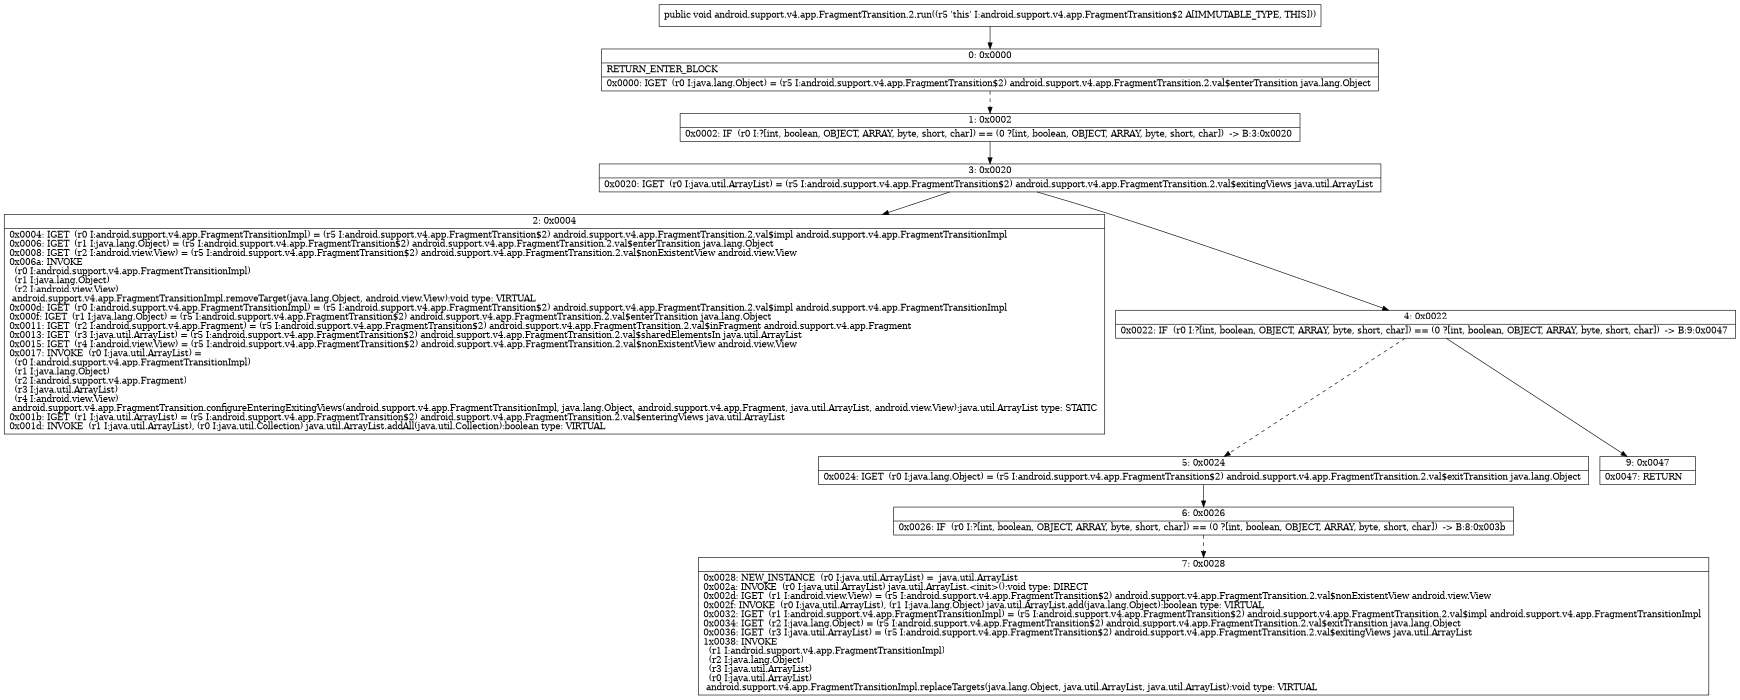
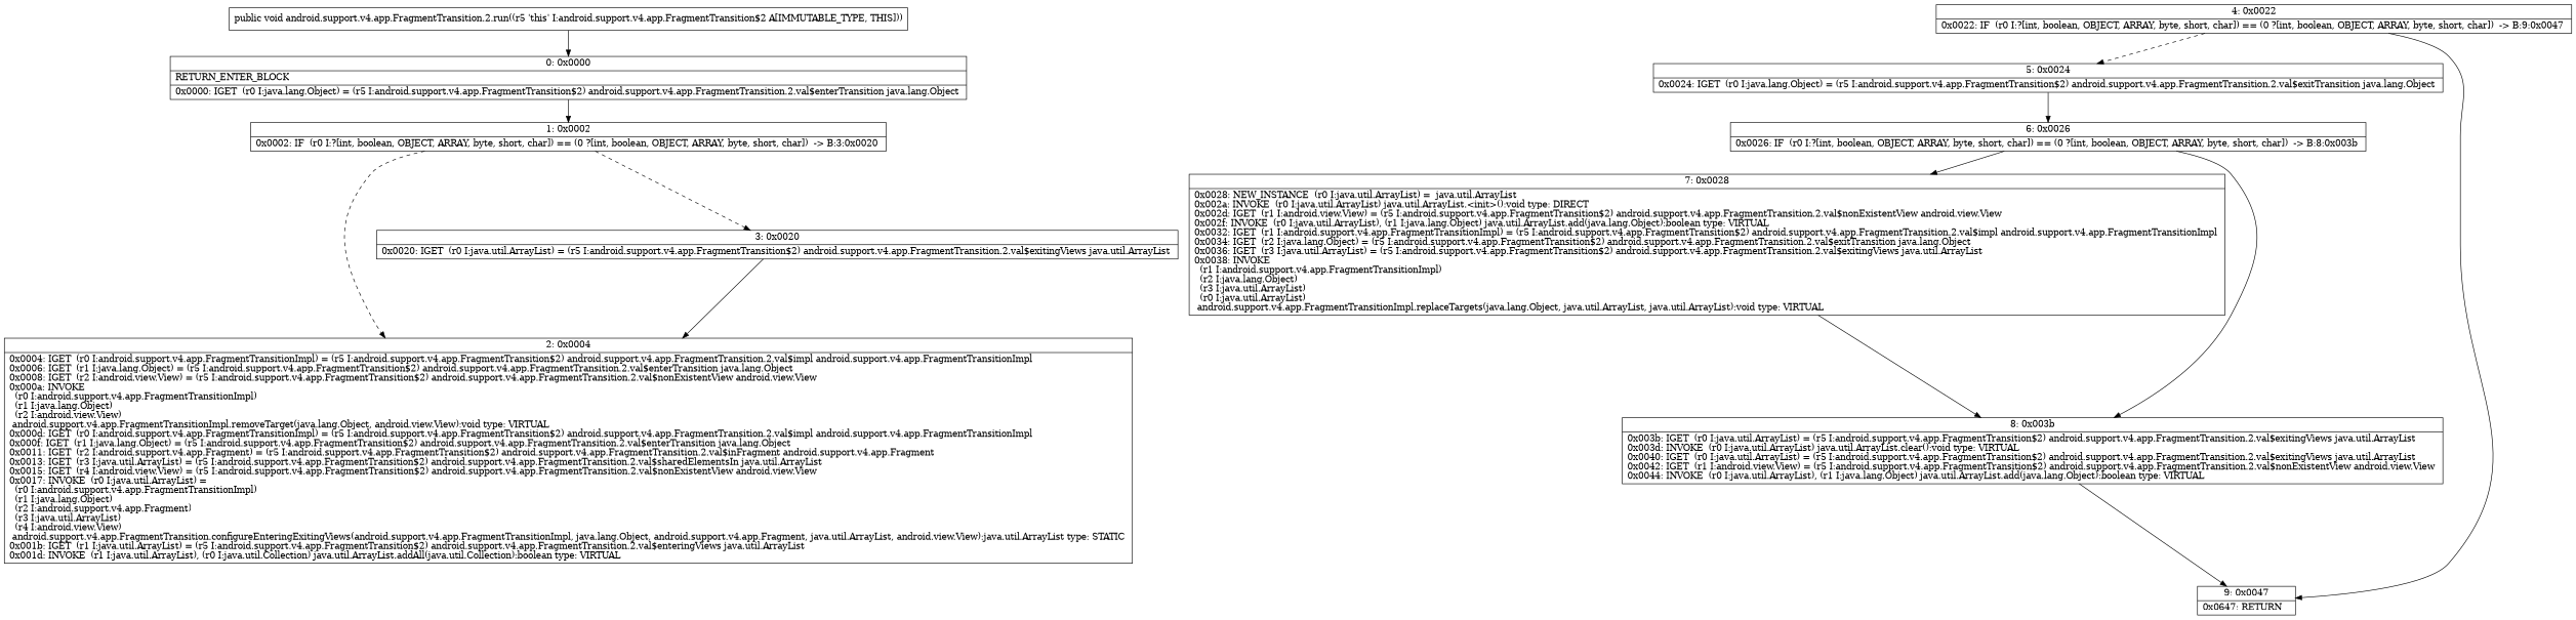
  digraph {
    node [shape=record]
    n1 [label="{0\:\ 0x0000|RETURN_ENTER_BLOCK\l|0x0000: IGET  (r0 I:java.lang.Object) = (r5 I:android.support.v4.app.FragmentTransition$2) android.support.v4.app.FragmentTransition.2.val$enterTransition java.lang.Object \l}"]
    n2 [label="{1\:\ 0x0002|0x0002: IF  (r0 I:?[int, boolean, OBJECT, ARRAY, byte, short, char]) == (0 ?[int, boolean, OBJECT, ARRAY, byte, short, char])  \-\> B:3:0x0020 \l}"]
-   n3 [label="{2\:\ 0x0004|0x0004: IGET  (r0 I:android.support.v4.app.FragmentTransitionImpl) = (r5 I:android.support.v4.app.FragmentTransition$2) android.support.v4.app.FragmentTransition.2.val$impl android.support.v4.app.FragmentTransitionImpl \l0x0006: IGET  (r1 I:java.lang.Object) = (r5 I:android.support.v4.app.FragmentTransition$2) android.support.v4.app.FragmentTransition.2.val$enterTransition java.lang.Object \l0x0008: IGET  (r2 I:android.view.View) = (r5 I:android.support.v4.app.FragmentTransition$2) android.support.v4.app.FragmentTransition.2.val$nonExistentView android.view.View \l0x006a: INVOKE  \l  (r0 I:android.support.v4.app.FragmentTransitionImpl)\l  (r1 I:java.lang.Object)\l  (r2 I:android.view.View)\l android.support.v4.app.FragmentTransitionImpl.removeTarget(java.lang.Object, android.view.View):void type: VIRTUAL \l0x000d: IGET  (r0 I:android.support.v4.app.FragmentTransitionImpl) = (r5 I:android.support.v4.app.FragmentTransition$2) android.support.v4.app.FragmentTransition.2.val$impl android.support.v4.app.FragmentTransitionImpl \l0x000f: IGET  (r1 I:java.lang.Object) = (r5 I:android.support.v4.app.FragmentTransition$2) android.support.v4.app.FragmentTransition.2.val$enterTransition java.lang.Object \l0x0011: IGET  (r2 I:android.support.v4.app.Fragment) = (r5 I:android.support.v4.app.FragmentTransition$2) android.support.v4.app.FragmentTransition.2.val$inFragment android.support.v4.app.Fragment \l0x0013: IGET  (r3 I:java.util.ArrayList) = (r5 I:android.support.v4.app.FragmentTransition$2) android.support.v4.app.FragmentTransition.2.val$sharedElementsIn java.util.ArrayList \l0x0015: IGET  (r4 I:android.view.View) = (r5 I:android.support.v4.app.FragmentTransition$2) android.support.v4.app.FragmentTransition.2.val$nonExistentView android.view.View \l0x0017: INVOKE  (r0 I:java.util.ArrayList) = \l  (r0 I:android.support.v4.app.FragmentTransitionImpl)\l  (r1 I:java.lang.Object)\l  (r2 I:android.support.v4.app.Fragment)\l  (r3 I:java.util.ArrayList)\l  (r4 I:android.view.View)\l android.support.v4.app.FragmentTransition.configureEnteringExitingViews(android.support.v4.app.FragmentTransitionImpl, java.lang.Object, android.support.v4.app.Fragment, java.util.ArrayList, android.view.View):java.util.ArrayList type: STATIC \l0x001b: IGET  (r1 I:java.util.ArrayList) = (r5 I:android.support.v4.app.FragmentTransition$2) android.support.v4.app.FragmentTransition.2.val$enteringViews java.util.ArrayList \l0x001d: INVOKE  (r1 I:java.util.ArrayList), (r0 I:java.util.Collection) java.util.ArrayList.addAll(java.util.Collection):boolean type: VIRTUAL \l}"]
+   n3 [label="{2\:\ 0x0004|0x0004: IGET  (r0 I:android.support.v4.app.FragmentTransitionImpl) = (r5 I:android.support.v4.app.FragmentTransition$2) android.support.v4.app.FragmentTransition.2.val$impl android.support.v4.app.FragmentTransitionImpl \l0x0006: IGET  (r1 I:java.lang.Object) = (r5 I:android.support.v4.app.FragmentTransition$2) android.support.v4.app.FragmentTransition.2.val$enterTransition java.lang.Object \l0x0008: IGET  (r2 I:android.view.View) = (r5 I:android.support.v4.app.FragmentTransition$2) android.support.v4.app.FragmentTransition.2.val$nonExistentView android.view.View \l0x000a: INVOKE  \l  (r0 I:android.support.v4.app.FragmentTransitionImpl)\l  (r1 I:java.lang.Object)\l  (r2 I:android.view.View)\l android.support.v4.app.FragmentTransitionImpl.removeTarget(java.lang.Object, android.view.View):void type: VIRTUAL \l0x000d: IGET  (r0 I:android.support.v4.app.FragmentTransitionImpl) = (r5 I:android.support.v4.app.FragmentTransition$2) android.support.v4.app.FragmentTransition.2.val$impl android.support.v4.app.FragmentTransitionImpl \l0x000f: IGET  (r1 I:java.lang.Object) = (r5 I:android.support.v4.app.FragmentTransition$2) android.support.v4.app.FragmentTransition.2.val$enterTransition java.lang.Object \l0x0011: IGET  (r2 I:android.support.v4.app.Fragment) = (r5 I:android.support.v4.app.FragmentTransition$2) android.support.v4.app.FragmentTransition.2.val$inFragment android.support.v4.app.Fragment \l0x0013: IGET  (r3 I:java.util.ArrayList) = (r5 I:android.support.v4.app.FragmentTransition$2) android.support.v4.app.FragmentTransition.2.val$sharedElementsIn java.util.ArrayList \l0x0015: IGET  (r4 I:android.view.View) = (r5 I:android.support.v4.app.FragmentTransition$2) android.support.v4.app.FragmentTransition.2.val$nonExistentView android.view.View \l0x0017: INVOKE  (r0 I:java.util.ArrayList) = \l  (r0 I:android.support.v4.app.FragmentTransitionImpl)\l  (r1 I:java.lang.Object)\l  (r2 I:android.support.v4.app.Fragment)\l  (r3 I:java.util.ArrayList)\l  (r4 I:android.view.View)\l android.support.v4.app.FragmentTransition.configureEnteringExitingViews(android.support.v4.app.FragmentTransitionImpl, java.lang.Object, android.support.v4.app.Fragment, java.util.ArrayList, android.view.View):java.util.ArrayList type: STATIC \l0x001b: IGET  (r1 I:java.util.ArrayList) = (r5 I:android.support.v4.app.FragmentTransition$2) android.support.v4.app.FragmentTransition.2.val$enteringViews java.util.ArrayList \l0x001d: INVOKE  (r1 I:java.util.ArrayList), (r0 I:java.util.Collection) java.util.ArrayList.addAll(java.util.Collection):boolean type: VIRTUAL \l}"]
    n4 [label="{3\:\ 0x0020|0x0020: IGET  (r0 I:java.util.ArrayList) = (r5 I:android.support.v4.app.FragmentTransition$2) android.support.v4.app.FragmentTransition.2.val$exitingViews java.util.ArrayList \l}"]
    n5 [label="{4\:\ 0x0022|0x0022: IF  (r0 I:?[int, boolean, OBJECT, ARRAY, byte, short, char]) == (0 ?[int, boolean, OBJECT, ARRAY, byte, short, char])  \-\> B:9:0x0047 \l}"]
    n6 [label="{5\:\ 0x0024|0x0024: IGET  (r0 I:java.lang.Object) = (r5 I:android.support.v4.app.FragmentTransition$2) android.support.v4.app.FragmentTransition.2.val$exitTransition java.lang.Object \l}"]
-   n7 [label="{9\:\ 0x0047|0x0047: RETURN   \l}"]
+   n7 [label="{9\:\ 0x0047|0x0647: RETURN   \l}"]
    n8 [label="{6\:\ 0x0026|0x0026: IF  (r0 I:?[int, boolean, OBJECT, ARRAY, byte, short, char]) == (0 ?[int, boolean, OBJECT, ARRAY, byte, short, char])  \-\> B:8:0x003b \l}"]
-   n9 [label="{7\:\ 0x0028|0x0028: NEW_INSTANCE  (r0 I:java.util.ArrayList) =  java.util.ArrayList \l0x002a: INVOKE  (r0 I:java.util.ArrayList) java.util.ArrayList.\<init\>():void type: DIRECT \l0x002d: IGET  (r1 I:android.view.View) = (r5 I:android.support.v4.app.FragmentTransition$2) android.support.v4.app.FragmentTransition.2.val$nonExistentView android.view.View \l0x002f: INVOKE  (r0 I:java.util.ArrayList), (r1 I:java.lang.Object) java.util.ArrayList.add(java.lang.Object):boolean type: VIRTUAL \l0x0032: IGET  (r1 I:android.support.v4.app.FragmentTransitionImpl) = (r5 I:android.support.v4.app.FragmentTransition$2) android.support.v4.app.FragmentTransition.2.val$impl android.support.v4.app.FragmentTransitionImpl \l0x0034: IGET  (r2 I:java.lang.Object) = (r5 I:android.support.v4.app.FragmentTransition$2) android.support.v4.app.FragmentTransition.2.val$exitTransition java.lang.Object \l0x0036: IGET  (r3 I:java.util.ArrayList) = (r5 I:android.support.v4.app.FragmentTransition$2) android.support.v4.app.FragmentTransition.2.val$exitingViews java.util.ArrayList \l1x0038: INVOKE  \l  (r1 I:android.support.v4.app.FragmentTransitionImpl)\l  (r2 I:java.lang.Object)\l  (r3 I:java.util.ArrayList)\l  (r0 I:java.util.ArrayList)\l android.support.v4.app.FragmentTransitionImpl.replaceTargets(java.lang.Object, java.util.ArrayList, java.util.ArrayList):void type: VIRTUAL \l}"]
+   n9 [label="{7\:\ 0x0028|0x0028: NEW_INSTANCE  (r0 I:java.util.ArrayList) =  java.util.ArrayList \l0x002a: INVOKE  (r0 I:java.util.ArrayList) java.util.ArrayList.\<init\>():void type: DIRECT \l0x002d: IGET  (r1 I:android.view.View) = (r5 I:android.support.v4.app.FragmentTransition$2) android.support.v4.app.FragmentTransition.2.val$nonExistentView android.view.View \l0x002f: INVOKE  (r0 I:java.util.ArrayList), (r1 I:java.lang.Object) java.util.ArrayList.add(java.lang.Object):boolean type: VIRTUAL \l0x0032: IGET  (r1 I:android.support.v4.app.FragmentTransitionImpl) = (r5 I:android.support.v4.app.FragmentTransition$2) android.support.v4.app.FragmentTransition.2.val$impl android.support.v4.app.FragmentTransitionImpl \l0x0034: IGET  (r2 I:java.lang.Object) = (r5 I:android.support.v4.app.FragmentTransition$2) android.support.v4.app.FragmentTransition.2.val$exitTransition java.lang.Object \l0x0036: IGET  (r3 I:java.util.ArrayList) = (r5 I:android.support.v4.app.FragmentTransition$2) android.support.v4.app.FragmentTransition.2.val$exitingViews java.util.ArrayList \l0x0038: INVOKE  \l  (r1 I:android.support.v4.app.FragmentTransitionImpl)\l  (r2 I:java.lang.Object)\l  (r3 I:java.util.ArrayList)\l  (r0 I:java.util.ArrayList)\l android.support.v4.app.FragmentTransitionImpl.replaceTargets(java.lang.Object, java.util.ArrayList, java.util.ArrayList):void type: VIRTUAL \l}"]
+   n10 [label="{8\:\ 0x003b|0x003b: IGET  (r0 I:java.util.ArrayList) = (r5 I:android.support.v4.app.FragmentTransition$2) android.support.v4.app.FragmentTransition.2.val$exitingViews java.util.ArrayList \l0x003d: INVOKE  (r0 I:java.util.ArrayList) java.util.ArrayList.clear():void type: VIRTUAL \l0x0040: IGET  (r0 I:java.util.ArrayList) = (r5 I:android.support.v4.app.FragmentTransition$2) android.support.v4.app.FragmentTransition.2.val$exitingViews java.util.ArrayList \l0x0042: IGET  (r1 I:android.view.View) = (r5 I:android.support.v4.app.FragmentTransition$2) android.support.v4.app.FragmentTransition.2.val$nonExistentView android.view.View \l0x0044: INVOKE  (r0 I:java.util.ArrayList), (r1 I:java.lang.Object) java.util.ArrayList.add(java.lang.Object):boolean type: VIRTUAL \l}"]
    n11 [label="{public void android.support.v4.app.FragmentTransition.2.run((r5 'this' I:android.support.v4.app.FragmentTransition$2 A[IMMUTABLE_TYPE, THIS])) }"]
-   n1 -> n2 [style=dashed]
-   n2 -> n4
+   n1 -> n2
+   n2 -> n3 [style=dashed]
+   n2 -> n4 [style=dashed]
    n4 -> n3
-   n4 -> n5
    n5 -> n6 [style=dashed]
    n5 -> n7
    n6 -> n8
-   n8 -> n9 [style=dashed]
+   n8 -> n9 [style=solid]
+   n8 -> n10
+   n9 -> n10
+   n10 -> n7
    n11 -> n1
  }
